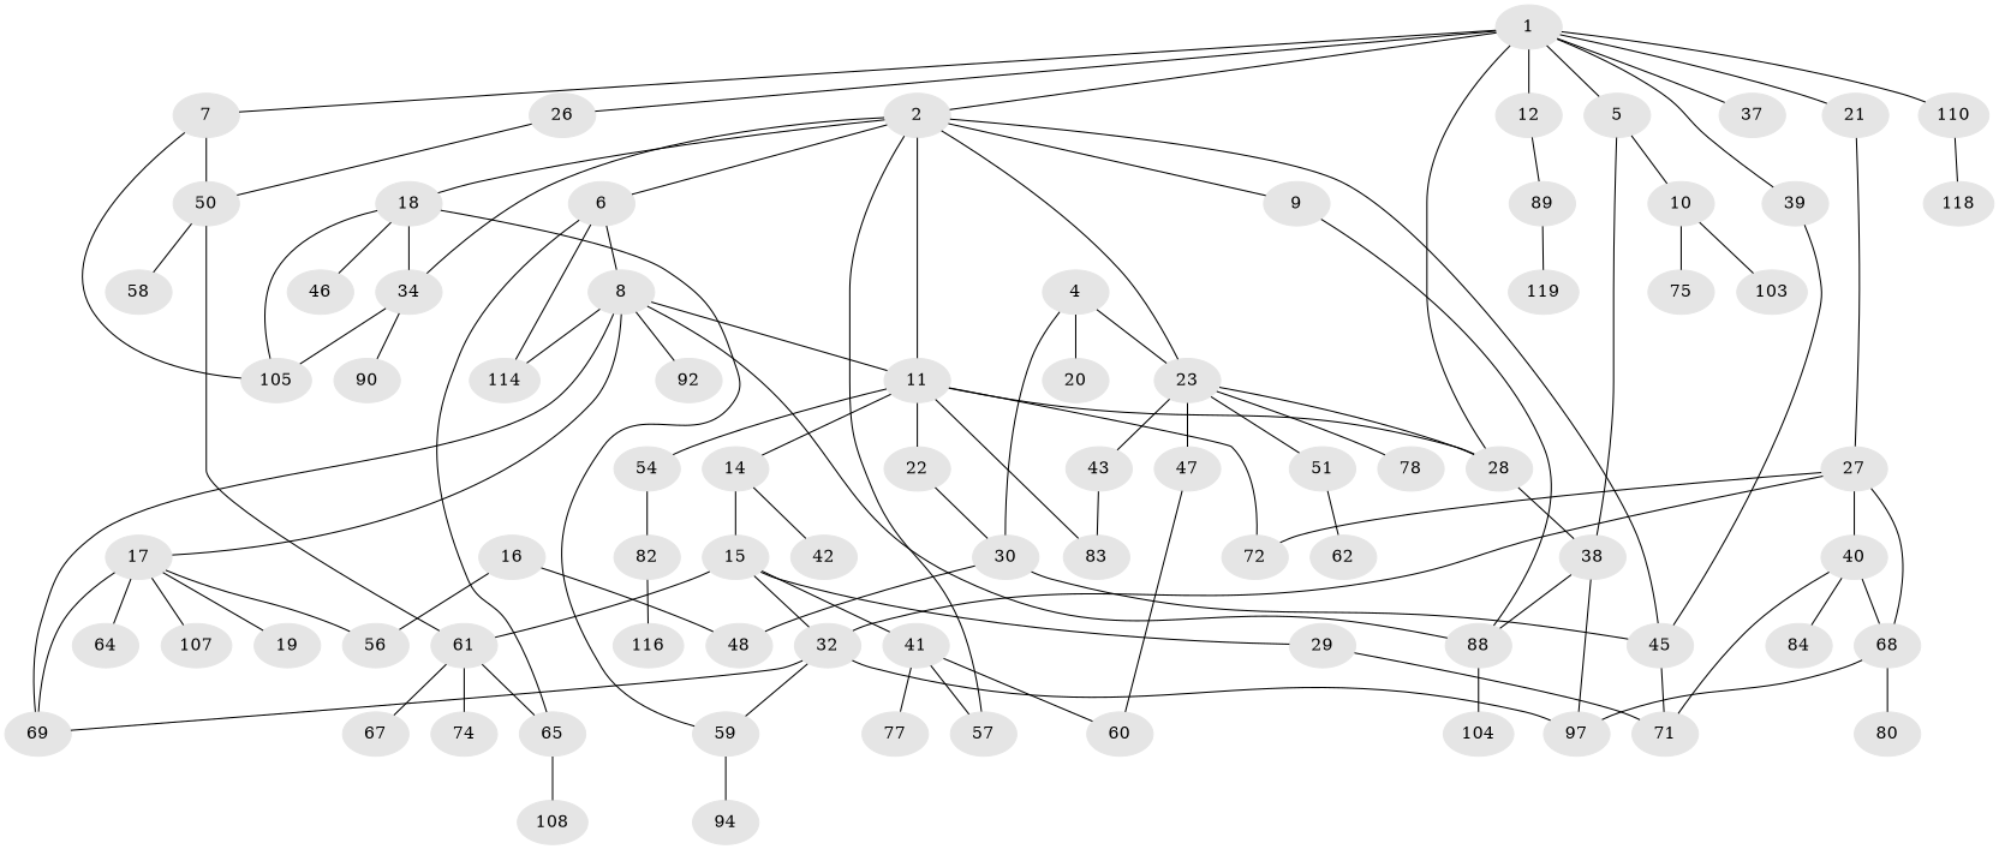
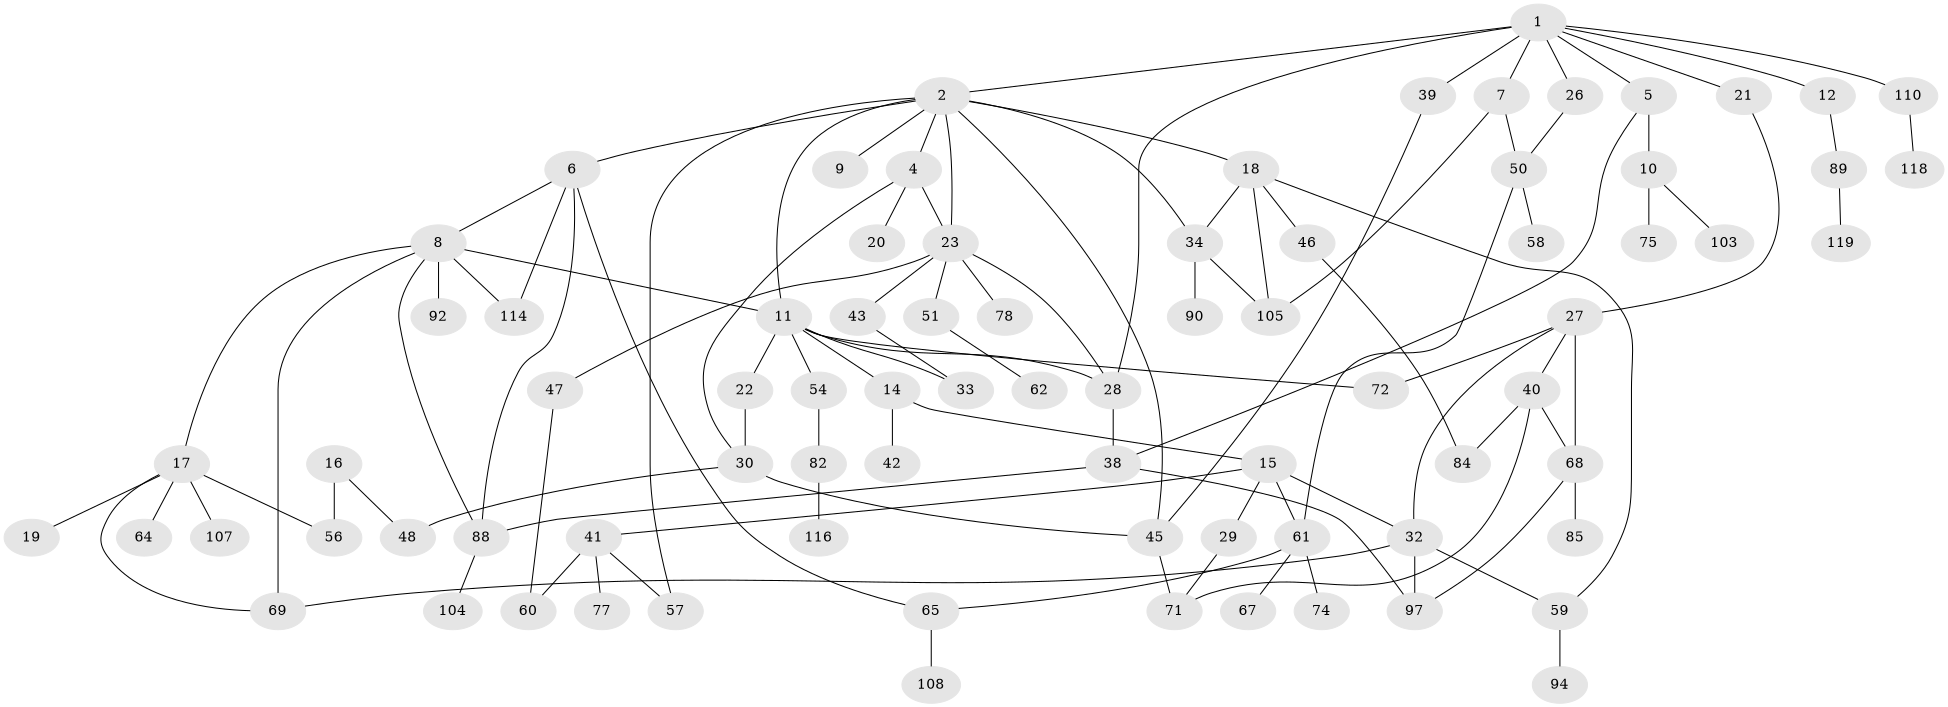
  graph {
    node [color=gray90 style=filled]
    1 [super="+31"]
    2 [super="+5"]
    n3 [label=5 super="+64"]
    7 [super="+49"]
    12 [super="+33"]
    21
    26 [super="+98"]
    28 [super="+44"]
-   37
    39
    110
    4 [super="+70"]
    6 [super="+115"]
    9
    11 [super="+76"]
    18 [super="+24"]
    23 [super="+25"]
    34 [super="+66"]
    45 [super="+55"]
    57
    10 [super="+35"]
    38 [super="+106"]
    50 [super="+81"]
    105 [super="+113"]
    89 [super="+99"]
    27 [super="+36"]
    118
    20
    30 [super="+117"]
    8 [super="+13"]
    65 [super="+73"]
    114
    88 [super="+112"]
    14
    22
    54 [super="+100"]
    72
-   83
+   83 [label=33]
    46
    59 [super="+111"]
    43
    47 [super="+93"]
    51
    78
    90
    71
    75
    103
    97
    48
    17 [super="+53"]
    69
    92
    108
    61 [super="+101"]
    58
    56
    19
    n59 [label=64 super="+102"]
    107 [super="+109"]
    104
    15 [super="+79"]
    42
    16
    82 [super="+85"]
    119
    29
    32 [super="+95"]
    41 [super="+52"]
    60 [super="+86"]
    77
    67
    74 [super="+87"]
    84 [super="+91"]
    94
    40 [super="+120"]
    68 [super="+96"]
    62
-   80
+   80 [label=85]
    116
    1 -- 2
    1 -- n3
    1 -- 7
    1 -- 12
    1 -- 21
    1 -- 26
    1 -- 28 [weight=2]
-   1 -- 37
    1 -- 39
    1 -- 110
+   2 -- 4
    2 -- 6
    2 -- 9
    2 -- 11
    2 -- 18
    2 -- 23
    2 -- 34
    2 -- 45
    2 -- 57
    n3 -- 10 [weight=2]
    n3 -- 38
    7 -- 50
    7 -- 105
    12 -- 89
    21 -- 27
    26 -- 50
    28 -- 38
    39 -- 45
    110 -- 118
    4 -- 23
    4 -- 20
    4 -- 30
    6 -- 8
    6 -- 65
    6 -- 114
-   9 -- 88
+   6 -- 88
    11 -- 28
    11 -- 14
    11 -- 22
    11 -- 54
    11 -- 72
    11 -- 83
    18 -- 34
    18 -- 105
    18 -- 46
    18 -- 59
    23 -- 28
    23 -- 43
    23 -- 47
    23 -- 51
    23 -- 78
    34 -- 105
    34 -- 90
    45 -- 71
    10 -- 75
    10 -- 103
    38 -- 88
    38 -- 97
    50 -- 61
    50 -- 58
    89 -- 119
    27 -- 72
    27 -- 32
    27 -- 40
    27 -- 68
    30 -- 45
    30 -- 48
    8 -- 11
    8 -- 114
    8 -- 88
    8 -- 17
    8 -- 69
    8 -- 92
    65 -- 108
    88 -- 104
    14 -- 15
    14 -- 42
    22 -- 30
    54 -- 82
+   46 -- 84
    59 -- 94
    43 -- 83
    47 -- 60
    51 -- 62
    17 -- 69
    17 -- 56
    17 -- 19
    17 -- n59
    17 -- 107
    61 -- 65
    61 -- 67
    61 -- 74 [weight=2]
    15 -- 61
    15 -- 29
    15 -- 32
    15 -- 41
    16 -- 48
    16 -- 56
    82 -- 116
    29 -- 71
    32 -- 59
    32 -- 97
    32 -- 69
    41 -- 57
    41 -- 60
    41 -- 77
    40 -- 71
    40 -- 84
    40 -- 68
    68 -- 97
    68 -- 80
  }
